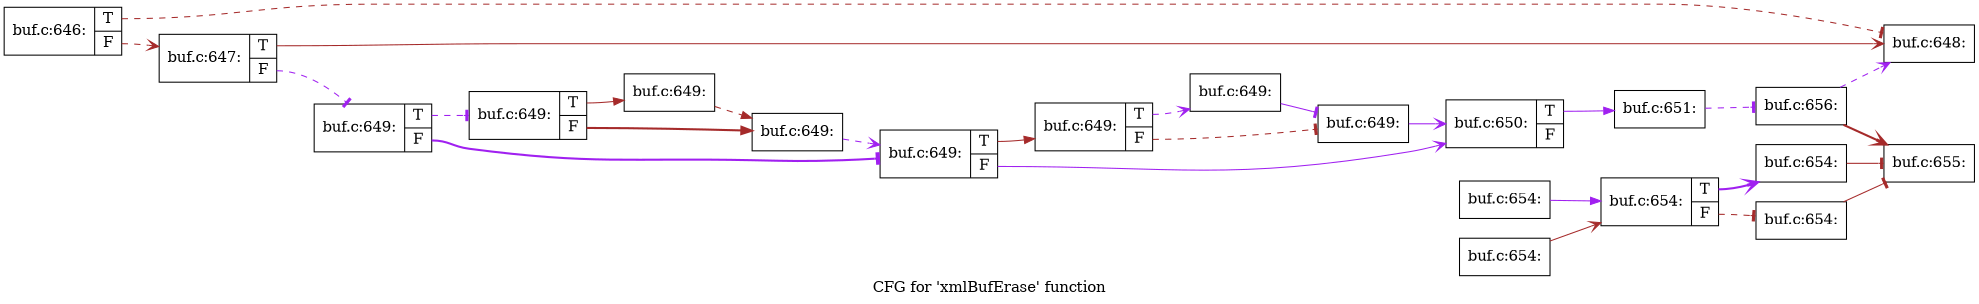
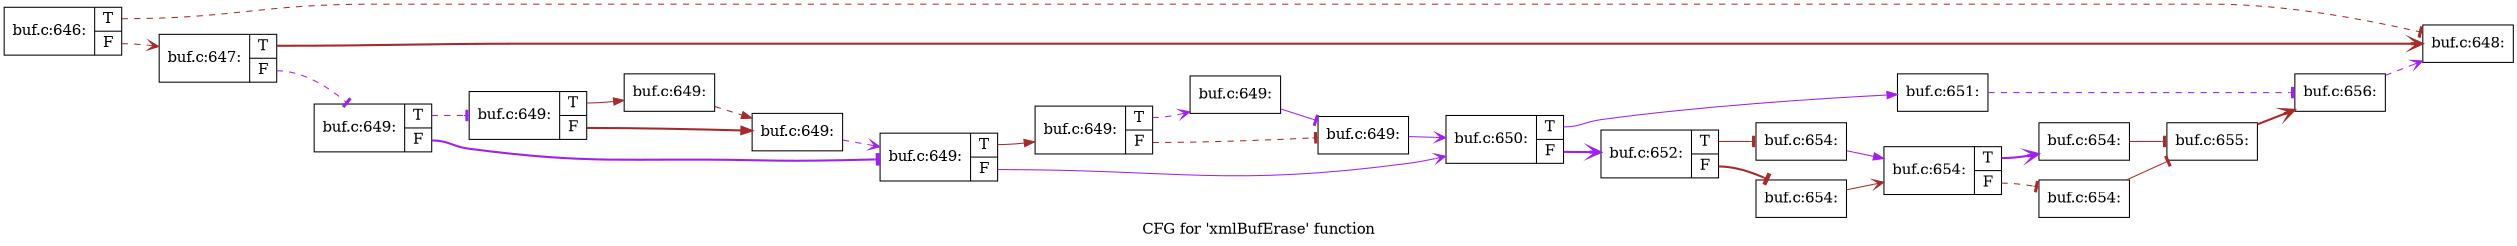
  digraph {
    label="CFG for 'xmlBufErase' function"
    rankdir=LR
    node [shape=record]
    edge [arrowhead=tee color=brown style=solid]
    n1 [label="{buf.c:646:|{<s0>T|<s1>F}}"]
    n2 [label="{buf.c:648:}"]
    n3 [label="{buf.c:647:|{<s0>T|<s1>F}}"]
    n4 [label="{buf.c:649:|{<s0>T|<s1>F}}"]
    n5 [label="{buf.c:656:}"]
    n6 [label="{buf.c:649:|{<s0>T|<s1>F}}"]
    n7 [label="{buf.c:649:|{<s0>T|<s1>F}}"]
    n8 [label="{buf.c:649:}"]
    n9 [label="{buf.c:649:}"]
    n10 [label="{buf.c:649:|{<s0>T|<s1>F}}"]
    n11 [label="{buf.c:650:|{<s0>T|<s1>F}}"]
    n12 [label="{buf.c:649:}"]
    n13 [label="{buf.c:649:}"]
    n14 [label="{buf.c:651:}"]
+   n15 [label="{buf.c:652:|{<s0>T|<s1>F}}"]
    n16 [label="{buf.c:654:}"]
    n17 [label="{buf.c:654:}"]
    n18 [label="{buf.c:654:|{<s0>T|<s1>F}}"]
    n19 [label="{buf.c:654:}"]
    n20 [label="{buf.c:654:}"]
    n21 [label="{buf.c:655:}"]
    n1 -> n2 [style=dashed tailport=s0]
    n1 -> n3 [arrowhead=vee style=dashed tailport=s1]
-   n3 -> n2 [arrowhead=vee tailport=s0]
+   n3 -> n2 [arrowhead=vee style=bold tailport=s0]
    n3 -> n4 [color=purple style=dashed tailport=s1]
    n4 -> n6 [color=purple style=dashed tailport=s0]
    n4 -> n7 [color=purple style=bold tailport=s1]
    n5 -> n2 [arrowhead=vee color=purple style=dashed]
    n6 -> n8 [arrowhead=normal tailport=s0]
    n6 -> n9 [arrowhead=normal style=bold tailport=s1]
    n7 -> n10 [arrowhead=normal tailport=s0]
    n7 -> n11 [arrowhead=vee color=purple tailport=s1]
    n8 -> n9 [arrowhead=normal style=dashed]
    n9 -> n7 [arrowhead=vee color=purple style=dashed]
    n10 -> n12 [arrowhead=vee color=purple style=dashed tailport=s0]
    n10 -> n13 [style=dashed tailport=s1]
    n11 -> n14 [arrowhead=normal color=purple tailport=s0]
+   n11 -> n15 [arrowhead=vee color=purple style=bold tailport=s1]
    n12 -> n13 [color=purple]
    n13 -> n11 [arrowhead=vee color=purple]
    n14 -> n5 [color=purple style=dashed]
+   n15 -> n16 [tailport=s0]
+   n15 -> n17 [style=bold tailport=s1]
    n16 -> n18 [arrowhead=normal color=purple]
    n17 -> n18 [arrowhead=vee]
    n18 -> n19 [arrowhead=vee color=purple style=bold tailport=s0]
    n18 -> n20 [style=dashed tailport=s1]
    n19 -> n21
    n20 -> n21
-   n5 -> n21 [arrowhead=vee style=bold]
+   n21 -> n5 [arrowhead=vee style=bold]
  }
